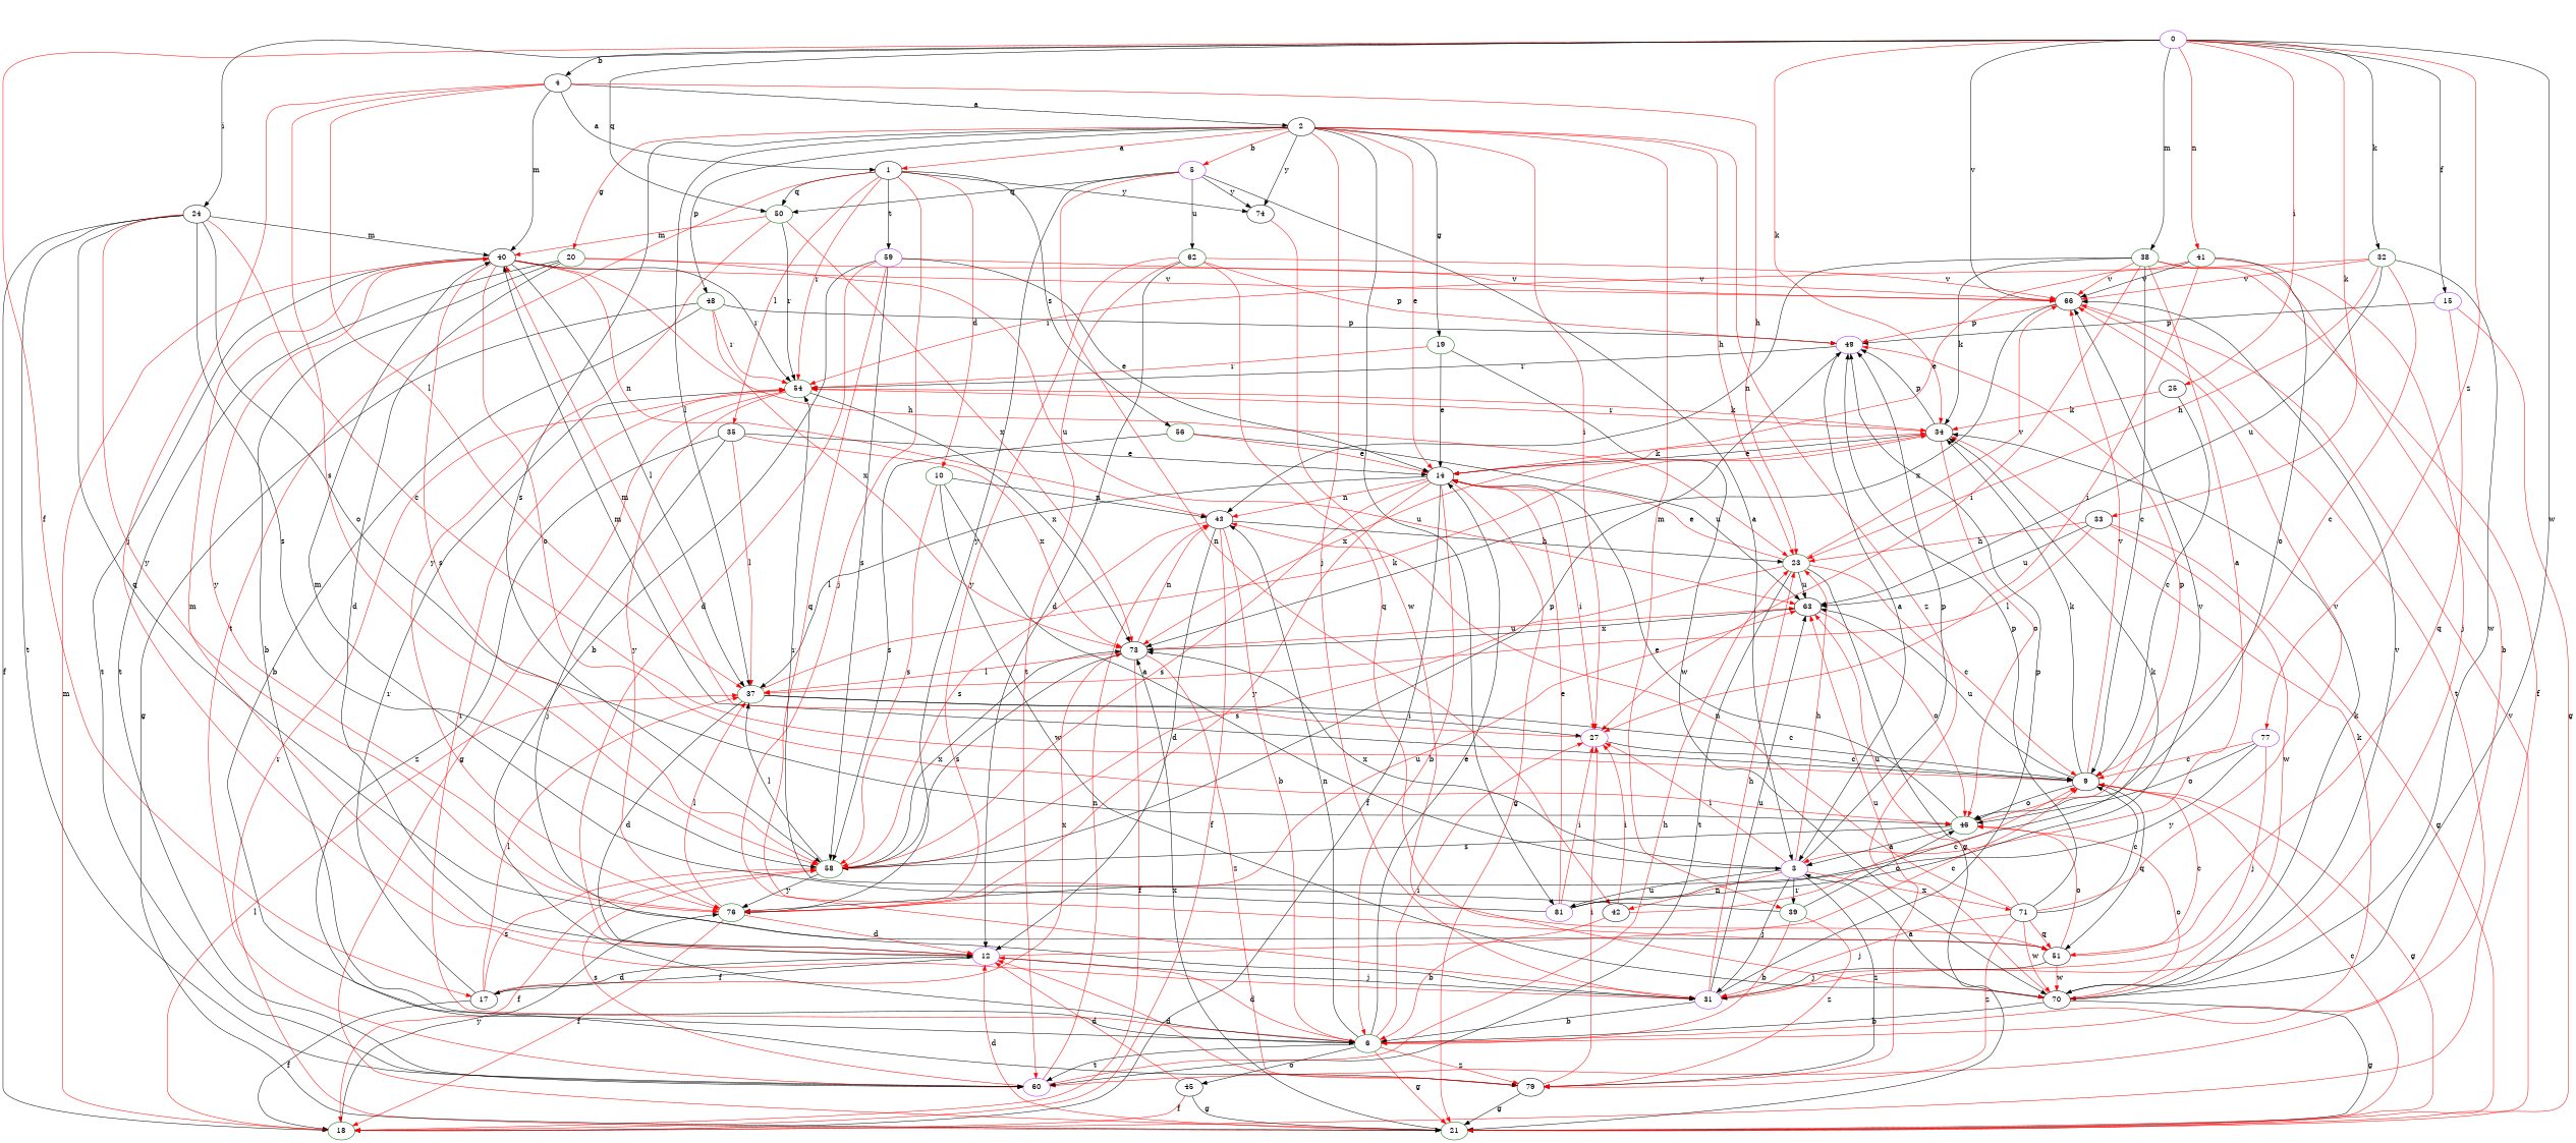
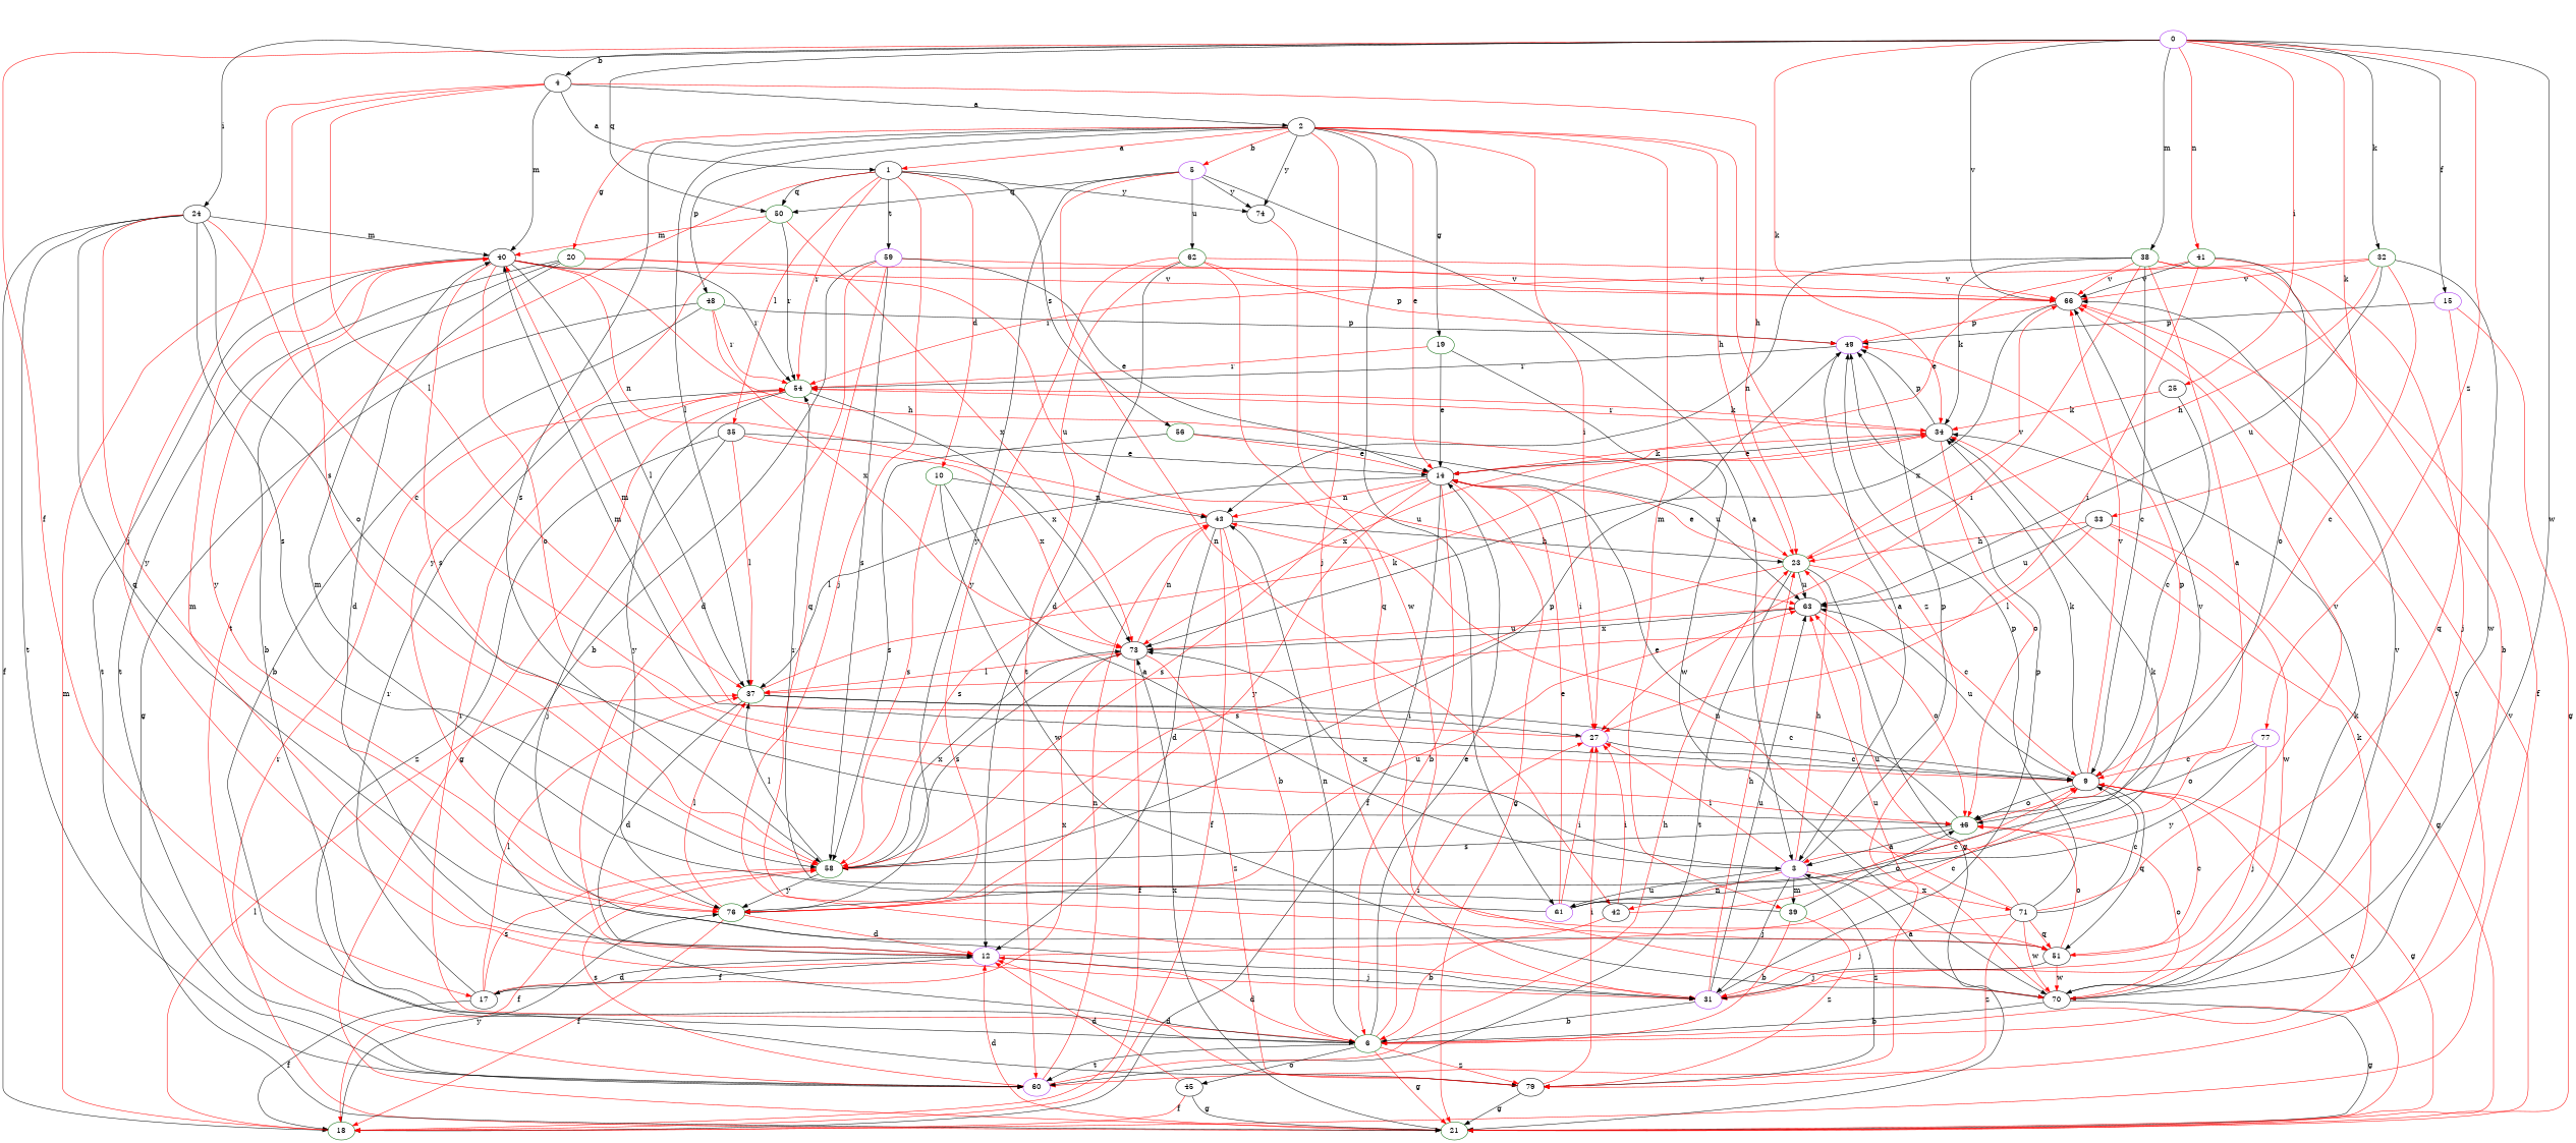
  strict digraph {
    node [color=black]
    edge [color=red]
    0 [color=purple]
    4
    15 [color=purple]
    17
    24
    25
    32 [color=darkgreen]
    33
    34
    38 [color=darkgreen]
    41 [color=darkgreen]
    50 [color=darkgreen]
    66
    70
    77 [color=purple]
    1
    31 [color=purple]
    2
    23 [color=darkgreen]
    37 [color=darkgreen]
    58 [color=darkgreen]
    40
    49 [color=purple]
    21 [color=darkgreen]
    51
    54 [color=darkgreen]
    73
    12 [color=purple]
    18 [color=darkgreen]
    60 [color=purple]
    76 [color=darkgreen]
    9
    46 [color=darkgreen]
    63
    14
    27 [color=purple]
    3 [color=purple]
    6 [color=darkgreen]
    43
    10 [color=darkgreen]
    35
    56 [color=darkgreen]
    59 [color=purple]
    74
    79
    5 [color=purple]
    19 [color=darkgreen]
    20 [color=darkgreen]
    39 [color=darkgreen]
    48 [color=darkgreen]
-   61 [color=purple label=81]
+   61 [color=purple]
    42
    62 [color=darkgreen]
    71
    45
    0 -> 4 [color=black label=b]
    0 -> 15 [color=black label=f]
    0 -> 17 [label=f]
    0 -> 24 [color=black label=i]
    0 -> 25 [label=i]
    0 -> 32 [color=black label=k]
    0 -> 33 [label=k]
    0 -> 34 [label=k]
    0 -> 38 [color=black label=m]
    0 -> 41 [label=n]
    0 -> 50 [color=black label=q]
    0 -> 66 [color=black label=v]
    0 -> 70 [color=black label=w]
    0 -> 77 [label=z]
    4 -> 1 [color=black label=a]
    4 -> 31 [label=j]
    4 -> 2 [color=black label=a]
    4 -> 23 [label=h]
    4 -> 37 [label=l]
    4 -> 58 [label=s]
    4 -> 40 [color=black label=m]
    15 -> 49 [color=black label=p]
    15 -> 21 [label=g]
    15 -> 51 [label=q]
    17 -> 37 [label=l]
    17 -> 58 [label=s]
    17 -> 54 [color=black label=r]
    17 -> 73 [label=x]
    17 -> 12 [color=black label=d]
    17 -> 18 [color=black label=f]
    24 -> 58 [color=black label=s]
    24 -> 40 [color=black label=m]
    24 -> 51 [color=black label=q]
    24 -> 18 [color=black label=f]
    24 -> 60 [color=black label=t]
    24 -> 76 [label=y]
    24 -> 9 [label=c]
    24 -> 46 [color=black label=o]
    25 -> 34 [label=k]
    25 -> 9 [color=black label=c]
    32 -> 66 [label=v]
    32 -> 70 [color=black label=w]
    32 -> 23 [label=h]
    32 -> 54 [label=r]
    32 -> 9 [label=c]
    32 -> 63 [color=black label=u]
    33 -> 70 [label=w]
    33 -> 23 [label=h]
    33 -> 37 [label=l]
    33 -> 21 [label=g]
    33 -> 63 [color=black label=u]
    34 -> 49 [color=black label=p]
    34 -> 54 [label=r]
    34 -> 73 [label=x]
    34 -> 46 [label=o]
    34 -> 14 [color=black label=e]
    38 -> 34 [color=black label=k]
    38 -> 66 [label=v]
    38 -> 18 [label=f]
    38 -> 9 [color=black label=c]
    38 -> 27 [label=i]
    38 -> 3 [label=a]
    38 -> 6 [label=b]
    38 -> 43 [color=black label=n]
    41 -> 66 [color=black label=v]
    41 -> 31 [label=j]
    41 -> 46 [color=black label=o]
    41 -> 14 [label=e]
    41 -> 27 [label=i]
    50 -> 40 [label=m]
    50 -> 54 [color=black label=r]
    50 -> 73 [label=x]
    50 -> 76 [label=y]
    66 -> 49 [label=p]
    66 -> 73 [color=black label=x]
    66 -> 60 [label=t]
    70 -> 34 [color=black label=k]
    70 -> 66 [color=black label=v]
    70 -> 21 [color=black label=g]
    70 -> 46 [label=o]
    70 -> 63 [label=u]
    70 -> 3 [color=black label=a]
    70 -> 6 [color=black label=b]
    77 -> 31 [label=j]
    77 -> 76 [color=black label=y]
    77 -> 9 [label=c]
    77 -> 46 [color=black label=o]
    1 -> 50 [color=black label=q]
    1 -> 31 [label=j]
    1 -> 54 [label=r]
    1 -> 60 [label=t]
    1 -> 10 [label=d]
    1 -> 35 [label=l]
    1 -> 56 [color=black label=s]
    1 -> 59 [color=black label=t]
    1 -> 74 [color=black label=y]
    31 -> 23 [label=h]
    31 -> 49 [color=black label=p]
    31 -> 63 [color=black label=u]
    31 -> 6 [color=black label=b]
    2 -> 1 [label=a]
    2 -> 31 [label=j]
    2 -> 23 [label=h]
    2 -> 37 [color=black label=l]
    2 -> 58 [color=black label=s]
    2 -> 14 [label=e]
    2 -> 27 [label=i]
    2 -> 74 [color=black label=y]
    2 -> 79 [label=z]
    2 -> 5 [label=b]
    2 -> 19 [color=black label=g]
    2 -> 20 [label=g]
    2 -> 39 [label=m]
    2 -> 48 [color=black label=p]
    2 -> 61 [color=black label=u]
    23 -> 66 [label=v]
    23 -> 58 [label=s]
    23 -> 21 [color=black label=g]
    23 -> 60 [color=black label=t]
    23 -> 9 [label=c]
    23 -> 63 [color=black label=u]
    23 -> 14 [label=e]
    37 -> 34 [label=k]
    37 -> 12 [color=black label=d]
    37 -> 9 [color=black label=c]
    37 -> 27 [color=black label=i]
    58 -> 37 [color=black label=l]
    58 -> 49 [color=black label=p]
    58 -> 73 [color=black label=x]
    58 -> 18 [label=f]
    58 -> 76 [color=black label=y]
    40 -> 66 [label=v]
    40 -> 23 [label=h]
    40 -> 37 [color=black label=l]
    40 -> 58 [label=s]
    40 -> 54 [color=black label=r]
    40 -> 60 [color=black label=t]
    40 -> 76 [label=y]
    40 -> 46 [label=o]
    40 -> 43 [label=n]
    49 -> 54 [color=black label=r]
    49 -> 3 [color=black label=a]
    21 -> 66 [label=v]
    21 -> 54 [label=r]
    21 -> 73 [color=black label=x]
    21 -> 12 [label=d]
    21 -> 9 [label=c]
    51 -> 70 [label=w]
    51 -> 31 [color=black label=j]
    51 -> 9 [label=c]
    51 -> 46 [label=o]
    54 -> 34 [label=k]
    54 -> 21 [label=g]
    54 -> 73 [color=black label=x]
-   54 -> 76 [label=y]
+   54 -> 76 [color=black label=y]
    73 -> 37 [label=l]
    73 -> 58 [color=black label=s]
    73 -> 18 [label=f]
    73 -> 63 [label=u]
    73 -> 43 [label=n]
    73 -> 79 [label=z]
    12 -> 17 [color=black label=f]
    12 -> 31 [color=black label=j]
    12 -> 40 [label=m]
    12 -> 9 [label=c]
    18 -> 37 [label=l]
    18 -> 40 [label=m]
    18 -> 76 [color=black label=y]
    60 -> 23 [label=h]
    60 -> 58 [label=s]
    60 -> 43 [label=n]
    76 -> 37 [label=l]
    76 -> 12 [label=d]
    76 -> 18 [label=f]
    76 -> 63 [label=u]
    9 -> 34 [color=black label=k]
    9 -> 66 [label=v]
    9 -> 40 [color=black label=m]
    9 -> 21 [label=g]
    9 -> 51 [color=black label=q]
    9 -> 46 [color=black label=o]
    9 -> 63 [color=black label=u]
    46 -> 58 [color=black label=s]
    46 -> 49 [label=p]
    46 -> 14 [color=black label=e]
    46 -> 3 [color=black label=a]
    63 -> 73 [color=black label=x]
    63 -> 46 [label=o]
    14 -> 34 [label=k]
    14 -> 37 [color=black label=l]
    14 -> 58 [label=s]
    14 -> 21 [label=g]
    14 -> 18 [color=black label=f]
    14 -> 76 [label=y]
    14 -> 27 [label=i]
    14 -> 6 [label=b]
    14 -> 43 [label=n]
    27 -> 40 [label=m]
    27 -> 9 [color=black label=c]
    3 -> 31 [color=black label=j]
    3 -> 23 [label=h]
    3 -> 49 [color=black label=p]
    3 -> 73 [color=black label=x]
    3 -> 27 [label=i]
    3 -> 79 [color=black label=z]
-   3 -> 39 [color=black label=r]
+   3 -> 39 [color=black label=m]
    3 -> 61 [color=black label=u]
    3 -> 42 [label=n]
    3 -> 71 [label=x]
    6 -> 34 [label=k]
    6 -> 21 [label=g]
    6 -> 54 [label=r]
    6 -> 12 [label=d]
    6 -> 60 [color=black label=t]
    6 -> 14 [color=black label=e]
    6 -> 27 [label=i]
    6 -> 43 [color=black label=n]
    6 -> 79 [label=z]
    6 -> 45 [color=black label=o]
    43 -> 23 [color=black label=h]
    43 -> 58 [label=s]
    43 -> 12 [color=black label=d]
    43 -> 18 [label=f]
    43 -> 6 [label=b]
    10 -> 70 [color=black label=w]
    10 -> 58 [label=s]
    10 -> 3 [color=black label=a]
    10 -> 43 [color=black label=n]
    35 -> 31 [color=black label=j]
    35 -> 37 [label=l]
    35 -> 73 [label=x]
    35 -> 14 [color=black label=e]
    35 -> 79 [color=black label=z]
    56 -> 58 [color=black label=s]
    56 -> 63 [color=black label=u]
    56 -> 14 [label=e]
    59 -> 66 [label=v]
    59 -> 58 [color=black label=s]
    59 -> 51 [label=q]
    59 -> 12 [label=d]
    59 -> 14 [color=black label=e]
    59 -> 6 [color=black label=b]
    74 -> 70 [label=w]
    79 -> 21 [color=black label=g]
    79 -> 12 [label=d]
    79 -> 27 [label=i]
    5 -> 50 [color=black label=q]
    5 -> 76 [color=black label=y]
    5 -> 3 [color=black label=a]
    5 -> 74 [color=black label=y]
    5 -> 42 [label=n]
    5 -> 62 [color=black label=u]
    19 -> 70 [color=black label=w]
    19 -> 54 [label=r]
    19 -> 14 [color=black label=e]
    20 -> 66 [label=v]
    20 -> 12 [color=black label=d]
    20 -> 60 [color=black label=t]
    20 -> 63 [label=u]
    20 -> 6 [color=black label=b]
    39 -> 54 [color=black label=r]
    39 -> 46 [color=black label=o]
    39 -> 6 [label=b]
    39 -> 79 [label=z]
    48 -> 49 [color=black label=p]
    48 -> 21 [color=black label=g]
    48 -> 54 [label=r]
    48 -> 73 [label=x]
    48 -> 6 [color=black label=b]
    61 -> 34 [color=black label=k]
    61 -> 66 [color=black label=v]
    61 -> 40 [color=black label=m]
    61 -> 14 [label=e]
    61 -> 27 [label=i]
    42 -> 9 [label=c]
    42 -> 27 [label=i]
    42 -> 6 [label=b]
    62 -> 66 [label=v]
    62 -> 49 [label=p]
    62 -> 51 [label=q]
    62 -> 12 [color=black label=d]
    62 -> 60 [label=t]
    62 -> 76 [label=y]
    71 -> 66 [label=v]
    71 -> 70 [label=w]
    71 -> 31 [label=j]
    71 -> 49 [color=black label=p]
    71 -> 51 [label=q]
    71 -> 9 [color=black label=c]
    71 -> 63 [label=u]
    71 -> 43 [label=n]
    71 -> 79 [label=z]
    45 -> 21 [color=black label=g]
    45 -> 12 [label=d]
    45 -> 18 [label=f]
  }
